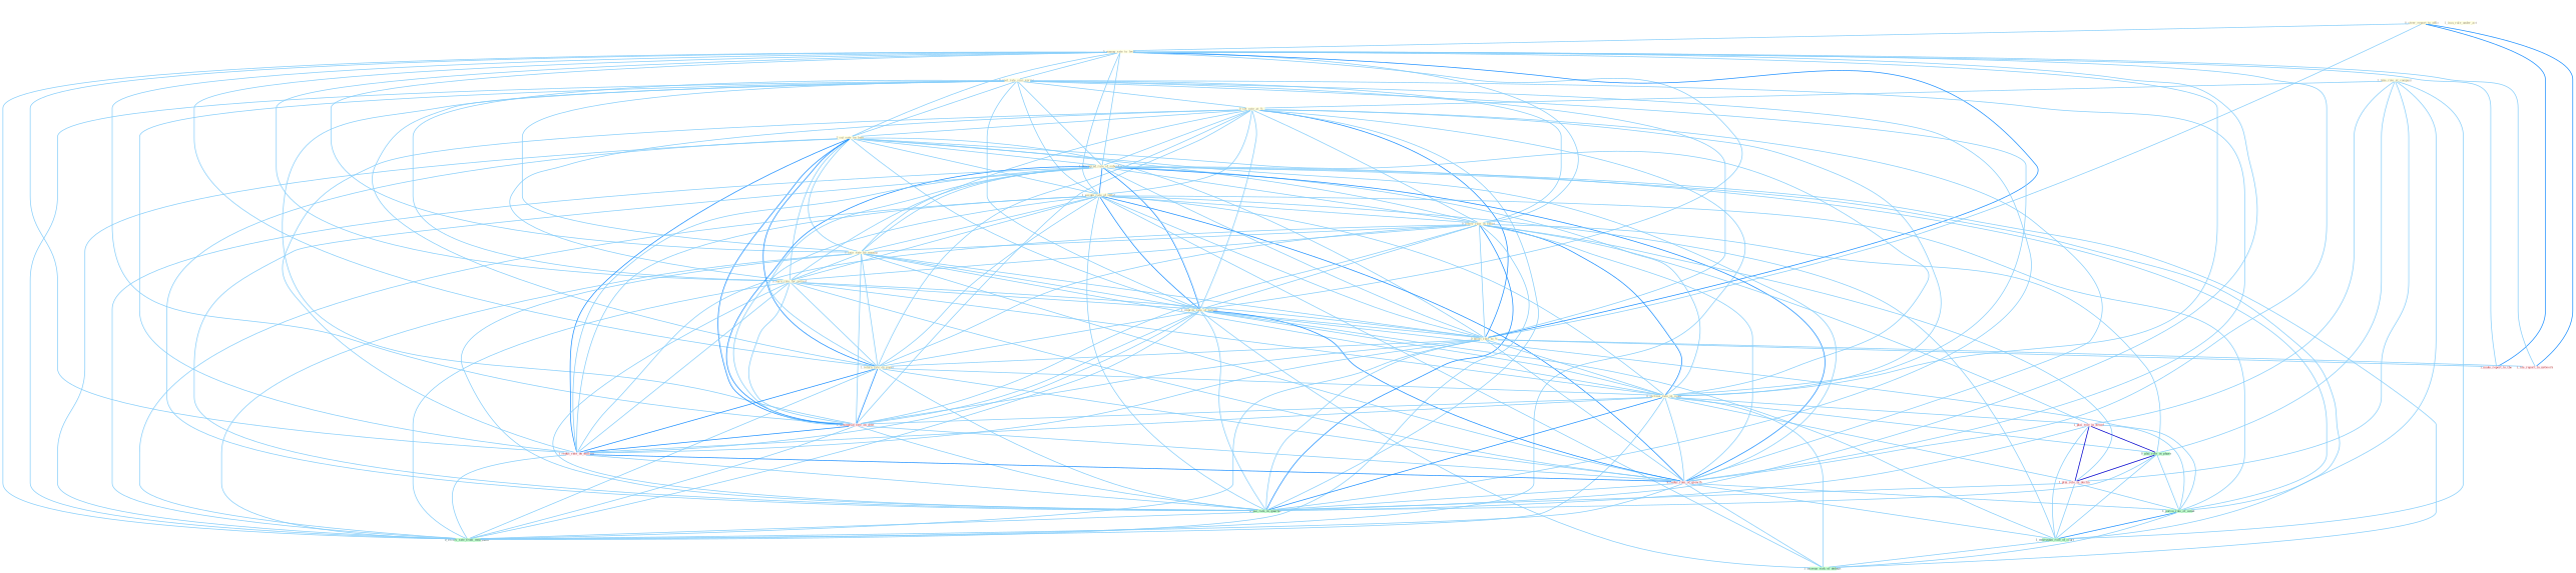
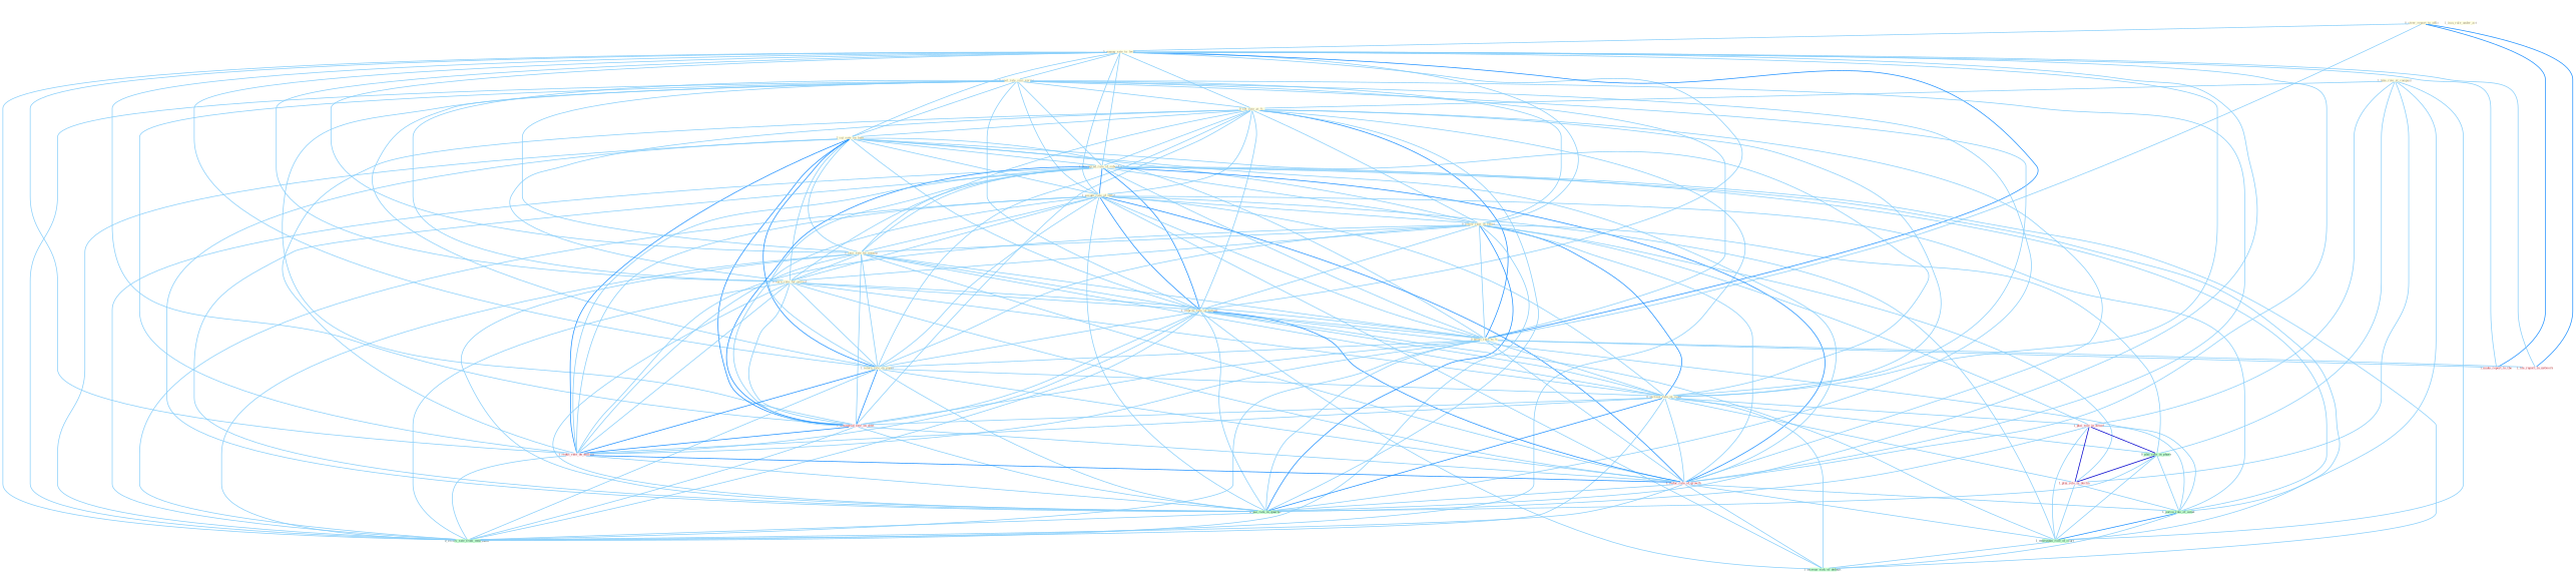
  graph {
    node [color="#ffffe0" fixedsize=true fontcolor="#8b7d6b" fontsize=4 shape=polygon style=filled]
    edge [color="#87cefa" w=1]
    "0_steer_report_to_offic " [height=.06 width=.5]
    "1_issu_rule_under_act " [height=.06 width=.5]
    "1_take_role_at_compani " [height=.06 width=.5]
    "0_manag_rate_to_level " [height=.06 width=.5]
    "0_post_rate_sinc_spring " [height=.06 width=.5]
    "0_set_rate_at_% " [height=.06 width=.5]
    "1_cut_rate_on_loan " [height=.06 width=.5]
    "1_downgrad_rate_of_subsidiari " [height=.06 width=.5]
    "1_assum_rate_of_inflat " [height=.06 width=.5]
    "0_lower_rate_in_effort " [height=.06 width=.5]
    n11 [height=.06 label="0_rais_rate_by_manag" width=.5]
    "0_earn_rate_for_period " [height=.06 width=.5]
    "1_improv_rate_of_patient " [height=.06 width=.5]
    "0_boost_rate_to_% " [height=.06 width=.5]
    "1_retain_rate_on_paper " [height=.06 width=.5]
    "0_increas_rate_in_coupl " [height=.06 width=.5]
    "1_downgrad_rate_on_debt " [color="#fff0f5" fontcolor="#b22222" height=.06 width=.5]
    "1_reduc_rate_on_million " [color="#fff0f5" fontcolor="#b22222" height=.06 width=.5]
    "1_plai_role_in_decad " [color="#fff0f5" fontcolor="#b22222" height=.06 width=.5]
-   "1_reduc_rate_of_growth " [color="#fff0f5" fontcolor="#b22222" height=.06 width=.5 label="9_reduc_rate_of_growth"]
+   "1_reduc_rate_of_growth " [color="#fff0f5" fontcolor="#b22222" height=.06 width=.5]
    "1_make_report_to_the " [color="#fff0f5" fontcolor="#b22222" height=.06 width=.5]
    "1_plai_role_in_declin " [color="#fff0f5" fontcolor="#b22222" height=.06 width=.5]
    "1_file_report_to_network " [color="#fff0f5" fontcolor="#b22222" height=.06 width=.5]
    "0_plai_role_in_phase " [color="#BDFCC9" fontcolor="#2f4f4f" height=.06 width=.5]
    "1_pursu_role_of_senat " [color="#BDFCC9" fontcolor="#2f4f4f" height=.06 width=.5]
    "1_entitynam_role_of_court " [color="#BDFCC9" fontcolor="#2f4f4f" height=.06 width=.5]
    "0_pai_rate_in_quarter " [color="#BDFCC9" fontcolor="#2f4f4f" height=.06 width=.5]
    "0_receiv_rate_from_entitynam " [color="#BDFCC9" fontcolor="#2f4f4f" height=.06 width=.5]
    "1_increas_risk_of_default " [color="#BDFCC9" fontcolor="#2f4f4f" height=.06 width=.5]
    subgraph sub_1 {
      "0_steer_report_to_offic "
      "1_issu_rule_under_act "
      "1_take_role_at_compani "
      "0_manag_rate_to_level "
      "0_post_rate_sinc_spring "
      "0_set_rate_at_% "
      "1_cut_rate_on_loan "
      "1_downgrad_rate_of_subsidiari "
      "1_assum_rate_of_inflat "
      "0_lower_rate_in_effort "
      n11
      "0_earn_rate_for_period "
      "1_improv_rate_of_patient "
      "0_boost_rate_to_% "
      "1_retain_rate_on_paper "
      "0_increas_rate_in_coupl "
    }
    subgraph sub_2 {
      "1_downgrad_rate_on_debt "
      "1_reduc_rate_on_million "
      "1_plai_role_in_decad "
      "1_reduc_rate_of_growth "
      "1_make_report_to_the "
      "1_plai_role_in_declin "
      "1_file_report_to_network "
    }
    "0_steer_report_to_offic " -- "0_manag_rate_to_level "
    "0_steer_report_to_offic " -- "0_boost_rate_to_% "
    "0_steer_report_to_offic " -- "1_make_report_to_the " [color="#1e90ff" w=2]
    "0_steer_report_to_offic " -- "1_file_report_to_network " [color="#1e90ff" w=2]
    "1_take_role_at_compani " -- "0_set_rate_at_% "
    "1_take_role_at_compani " -- "1_plai_role_in_decad "
    "1_take_role_at_compani " -- "1_plai_role_in_declin "
    "1_take_role_at_compani " -- "0_plai_role_in_phase "
    "1_take_role_at_compani " -- "1_pursu_role_of_senat "
    "1_take_role_at_compani " -- "1_entitynam_role_of_court "
    "0_manag_rate_to_level " -- "0_post_rate_sinc_spring "
+   "0_manag_rate_to_level " -- "0_set_rate_at_% "
    "0_manag_rate_to_level " -- "1_cut_rate_on_loan "
    "0_manag_rate_to_level " -- "1_downgrad_rate_of_subsidiari "
    "0_manag_rate_to_level " -- "1_assum_rate_of_inflat "
    "0_manag_rate_to_level " -- "0_lower_rate_in_effort "
    "0_manag_rate_to_level " -- n11
    "0_manag_rate_to_level " -- "0_earn_rate_for_period "
    "0_manag_rate_to_level " -- "1_improv_rate_of_patient "
    "0_manag_rate_to_level " -- "0_boost_rate_to_% " [color="#1e90ff" w=2]
    "0_manag_rate_to_level " -- "1_retain_rate_on_paper "
    "0_manag_rate_to_level " -- "0_increas_rate_in_coupl "
    "0_manag_rate_to_level " -- "1_downgrad_rate_on_debt "
    "0_manag_rate_to_level " -- "1_reduc_rate_on_million "
    "0_manag_rate_to_level " -- "1_reduc_rate_of_growth "
    "0_manag_rate_to_level " -- "1_make_report_to_the "
    "0_manag_rate_to_level " -- "1_file_report_to_network "
    "0_manag_rate_to_level " -- "0_pai_rate_in_quarter "
    "0_manag_rate_to_level " -- "0_receiv_rate_from_entitynam "
    "0_post_rate_sinc_spring " -- "0_set_rate_at_% "
    "0_post_rate_sinc_spring " -- "1_cut_rate_on_loan "
    "0_post_rate_sinc_spring " -- "1_downgrad_rate_of_subsidiari "
    "0_post_rate_sinc_spring " -- "1_assum_rate_of_inflat "
    "0_post_rate_sinc_spring " -- "0_lower_rate_in_effort "
    "0_post_rate_sinc_spring " -- n11
    "0_post_rate_sinc_spring " -- "0_earn_rate_for_period "
    "0_post_rate_sinc_spring " -- "1_improv_rate_of_patient "
    "0_post_rate_sinc_spring " -- "0_boost_rate_to_% "
    "0_post_rate_sinc_spring " -- "1_retain_rate_on_paper "
    "0_post_rate_sinc_spring " -- "0_increas_rate_in_coupl "
    "0_post_rate_sinc_spring " -- "1_downgrad_rate_on_debt "
    "0_post_rate_sinc_spring " -- "1_reduc_rate_on_million "
    "0_post_rate_sinc_spring " -- "1_reduc_rate_of_growth "
    "0_post_rate_sinc_spring " -- "0_pai_rate_in_quarter "
    "0_post_rate_sinc_spring " -- "0_receiv_rate_from_entitynam "
    "0_set_rate_at_% " -- "1_cut_rate_on_loan "
    "0_set_rate_at_% " -- "1_downgrad_rate_of_subsidiari "
    "0_set_rate_at_% " -- "1_assum_rate_of_inflat "
    "0_set_rate_at_% " -- "0_lower_rate_in_effort "
    "0_set_rate_at_% " -- n11
    "0_set_rate_at_% " -- "0_earn_rate_for_period "
    "0_set_rate_at_% " -- "1_improv_rate_of_patient "
    "0_set_rate_at_% " -- "0_boost_rate_to_% " [color="#1e90ff" w=2]
    "0_set_rate_at_% " -- "1_retain_rate_on_paper "
    "0_set_rate_at_% " -- "0_increas_rate_in_coupl "
    "0_set_rate_at_% " -- "1_downgrad_rate_on_debt "
    "0_set_rate_at_% " -- "1_reduc_rate_on_million "
    "0_set_rate_at_% " -- "1_reduc_rate_of_growth "
    "0_set_rate_at_% " -- "0_pai_rate_in_quarter "
    "0_set_rate_at_% " -- "0_receiv_rate_from_entitynam "
    "1_cut_rate_on_loan " -- "1_downgrad_rate_of_subsidiari "
    "1_cut_rate_on_loan " -- "1_assum_rate_of_inflat "
    "1_cut_rate_on_loan " -- "0_lower_rate_in_effort "
    "1_cut_rate_on_loan " -- n11
    "1_cut_rate_on_loan " -- "0_earn_rate_for_period "
    "1_cut_rate_on_loan " -- "1_improv_rate_of_patient "
    "1_cut_rate_on_loan " -- "0_boost_rate_to_% "
    "1_cut_rate_on_loan " -- "1_retain_rate_on_paper " [color="#1e90ff" w=2]
    "1_cut_rate_on_loan " -- "0_increas_rate_in_coupl "
    "1_cut_rate_on_loan " -- "1_downgrad_rate_on_debt " [color="#1e90ff" w=2]
    "1_cut_rate_on_loan " -- "1_reduc_rate_on_million " [color="#1e90ff" w=2]
    "1_cut_rate_on_loan " -- "1_reduc_rate_of_growth "
    "1_cut_rate_on_loan " -- "0_pai_rate_in_quarter "
    "1_cut_rate_on_loan " -- "0_receiv_rate_from_entitynam "
    "1_downgrad_rate_of_subsidiari " -- "1_assum_rate_of_inflat " [color="#1e90ff" w=2]
    "1_downgrad_rate_of_subsidiari " -- "0_lower_rate_in_effort "
    "1_downgrad_rate_of_subsidiari " -- n11
    "1_downgrad_rate_of_subsidiari " -- "0_earn_rate_for_period "
    "1_downgrad_rate_of_subsidiari " -- "1_improv_rate_of_patient " [color="#1e90ff" w=2]
    "1_downgrad_rate_of_subsidiari " -- "0_boost_rate_to_% "
    "1_downgrad_rate_of_subsidiari " -- "1_retain_rate_on_paper "
-   "1_downgrad_rate_of_subsidiari " -- "0_increas_rate_in_coupl "
    "1_downgrad_rate_of_subsidiari " -- "1_downgrad_rate_on_debt " [color="#1e90ff" w=2]
    "1_downgrad_rate_of_subsidiari " -- "1_reduc_rate_on_million "
    "1_downgrad_rate_of_subsidiari " -- "1_reduc_rate_of_growth " [color="#1e90ff" w=2]
    "1_downgrad_rate_of_subsidiari " -- "1_pursu_role_of_senat "
    "1_downgrad_rate_of_subsidiari " -- "1_entitynam_role_of_court "
    "1_downgrad_rate_of_subsidiari " -- "0_pai_rate_in_quarter "
    "1_downgrad_rate_of_subsidiari " -- "0_receiv_rate_from_entitynam "
    "1_downgrad_rate_of_subsidiari " -- "1_increas_risk_of_default "
    "1_assum_rate_of_inflat " -- "0_lower_rate_in_effort "
    "1_assum_rate_of_inflat " -- n11
    "1_assum_rate_of_inflat " -- "0_earn_rate_for_period "
    "1_assum_rate_of_inflat " -- "1_improv_rate_of_patient " [color="#1e90ff" w=2]
    "1_assum_rate_of_inflat " -- "0_boost_rate_to_% "
    "1_assum_rate_of_inflat " -- "1_retain_rate_on_paper "
    "1_assum_rate_of_inflat " -- "0_increas_rate_in_coupl "
    "1_assum_rate_of_inflat " -- "1_downgrad_rate_on_debt "
    "1_assum_rate_of_inflat " -- "1_reduc_rate_on_million "
    "1_assum_rate_of_inflat " -- "1_reduc_rate_of_growth " [color="#1e90ff" w=2]
    "1_assum_rate_of_inflat " -- "1_pursu_role_of_senat "
    "1_assum_rate_of_inflat " -- "1_entitynam_role_of_court "
    "1_assum_rate_of_inflat " -- "0_pai_rate_in_quarter "
    "1_assum_rate_of_inflat " -- "0_receiv_rate_from_entitynam "
    "1_assum_rate_of_inflat " -- "1_increas_risk_of_default "
    "0_lower_rate_in_effort " -- n11
    "0_lower_rate_in_effort " -- "0_earn_rate_for_period "
    "0_lower_rate_in_effort " -- "1_improv_rate_of_patient "
    "0_lower_rate_in_effort " -- "0_boost_rate_to_% "
    "0_lower_rate_in_effort " -- "1_retain_rate_on_paper "
    "0_lower_rate_in_effort " -- "0_increas_rate_in_coupl " [color="#1e90ff" w=2]
-   "0_lower_rate_in_effort " -- "1_downgrad_rate_on_debt "
    "0_lower_rate_in_effort " -- "1_reduc_rate_on_million "
    "0_lower_rate_in_effort " -- "1_plai_role_in_decad "
    "0_lower_rate_in_effort " -- "1_reduc_rate_of_growth "
    "0_lower_rate_in_effort " -- "1_plai_role_in_declin "
    "0_lower_rate_in_effort " -- "0_plai_role_in_phase "
    "0_lower_rate_in_effort " -- "0_pai_rate_in_quarter " [color="#1e90ff" w=2]
    "0_lower_rate_in_effort " -- "0_receiv_rate_from_entitynam "
    n11 -- "0_earn_rate_for_period "
    n11 -- "1_improv_rate_of_patient "
    n11 -- "0_boost_rate_to_% "
    n11 -- "1_retain_rate_on_paper "
    n11 -- "0_increas_rate_in_coupl "
    n11 -- "1_downgrad_rate_on_debt "
+   n11 -- "1_reduc_rate_on_million "
    n11 -- "1_reduc_rate_of_growth "
    n11 -- "0_pai_rate_in_quarter "
    n11 -- "0_receiv_rate_from_entitynam "
    "0_earn_rate_for_period " -- "1_improv_rate_of_patient "
    "0_earn_rate_for_period " -- "0_boost_rate_to_% "
    "0_earn_rate_for_period " -- "1_retain_rate_on_paper "
    "0_earn_rate_for_period " -- "0_increas_rate_in_coupl "
    "0_earn_rate_for_period " -- "1_downgrad_rate_on_debt "
    "0_earn_rate_for_period " -- "1_reduc_rate_on_million "
    "0_earn_rate_for_period " -- "1_reduc_rate_of_growth "
    "0_earn_rate_for_period " -- "0_pai_rate_in_quarter "
    "0_earn_rate_for_period " -- "0_receiv_rate_from_entitynam "
    "1_improv_rate_of_patient " -- "0_boost_rate_to_% "
    "1_improv_rate_of_patient " -- "1_retain_rate_on_paper "
    "1_improv_rate_of_patient " -- "0_increas_rate_in_coupl "
    "1_improv_rate_of_patient " -- "1_downgrad_rate_on_debt "
    "1_improv_rate_of_patient " -- "1_reduc_rate_on_million "
    "1_improv_rate_of_patient " -- "1_reduc_rate_of_growth " [color="#1e90ff" w=2]
    "1_improv_rate_of_patient " -- "1_pursu_role_of_senat "
    "1_improv_rate_of_patient " -- "1_entitynam_role_of_court "
    "1_improv_rate_of_patient " -- "0_pai_rate_in_quarter "
    "1_improv_rate_of_patient " -- "0_receiv_rate_from_entitynam "
    "1_improv_rate_of_patient " -- "1_increas_risk_of_default "
    "0_boost_rate_to_% " -- "1_retain_rate_on_paper "
    "0_boost_rate_to_% " -- "0_increas_rate_in_coupl "
    "0_boost_rate_to_% " -- "1_downgrad_rate_on_debt "
    "0_boost_rate_to_% " -- "1_reduc_rate_on_million "
    "0_boost_rate_to_% " -- "1_reduc_rate_of_growth "
    "0_boost_rate_to_% " -- "1_make_report_to_the "
    "0_boost_rate_to_% " -- "1_file_report_to_network "
    "0_boost_rate_to_% " -- "0_pai_rate_in_quarter "
    "0_boost_rate_to_% " -- "0_receiv_rate_from_entitynam "
    "1_retain_rate_on_paper " -- "0_increas_rate_in_coupl "
    "1_retain_rate_on_paper " -- "1_downgrad_rate_on_debt " [color="#1e90ff" w=2]
    "1_retain_rate_on_paper " -- "1_reduc_rate_on_million " [color="#1e90ff" w=2]
    "1_retain_rate_on_paper " -- "1_reduc_rate_of_growth "
    "1_retain_rate_on_paper " -- "0_pai_rate_in_quarter "
    "1_retain_rate_on_paper " -- "0_receiv_rate_from_entitynam "
    "0_increas_rate_in_coupl " -- "1_downgrad_rate_on_debt "
    "0_increas_rate_in_coupl " -- "1_reduc_rate_on_million "
    "0_increas_rate_in_coupl " -- "1_plai_role_in_decad "
    "0_increas_rate_in_coupl " -- "1_reduc_rate_of_growth "
    "0_increas_rate_in_coupl " -- "1_plai_role_in_declin "
    "0_increas_rate_in_coupl " -- "0_plai_role_in_phase "
    "0_increas_rate_in_coupl " -- "0_pai_rate_in_quarter " [color="#1e90ff" w=2]
    "0_increas_rate_in_coupl " -- "0_receiv_rate_from_entitynam "
    "0_increas_rate_in_coupl " -- "1_increas_risk_of_default "
    "1_downgrad_rate_on_debt " -- "1_reduc_rate_on_million " [color="#1e90ff" w=2]
    "1_downgrad_rate_on_debt " -- "1_reduc_rate_of_growth "
    "1_downgrad_rate_on_debt " -- "0_pai_rate_in_quarter "
    "1_downgrad_rate_on_debt " -- "0_receiv_rate_from_entitynam "
    "1_reduc_rate_on_million " -- "1_reduc_rate_of_growth " [color="#1e90ff" w=2]
    "1_reduc_rate_on_million " -- "0_pai_rate_in_quarter "
    "1_reduc_rate_on_million " -- "0_receiv_rate_from_entitynam "
    "1_plai_role_in_decad " -- "1_plai_role_in_declin " [color="#0000cd" w=3]
    "1_plai_role_in_decad " -- "0_plai_role_in_phase " [color="#0000cd" w=3]
    "1_plai_role_in_decad " -- "1_pursu_role_of_senat "
    "1_plai_role_in_decad " -- "1_entitynam_role_of_court "
    "1_plai_role_in_decad " -- "0_pai_rate_in_quarter "
    "1_reduc_rate_of_growth " -- "1_pursu_role_of_senat "
    "1_reduc_rate_of_growth " -- "1_entitynam_role_of_court "
    "1_reduc_rate_of_growth " -- "0_pai_rate_in_quarter "
    "1_reduc_rate_of_growth " -- "0_receiv_rate_from_entitynam "
    "1_reduc_rate_of_growth " -- "1_increas_risk_of_default "
    "1_plai_role_in_declin " -- "1_pursu_role_of_senat "
    "1_plai_role_in_declin " -- "1_entitynam_role_of_court "
-   "1_plai_role_in_declin " -- "0_pai_rate_in_quarter "
    "0_plai_role_in_phase " -- "1_plai_role_in_declin " [color="#0000cd" w=3]
    "0_plai_role_in_phase " -- "1_pursu_role_of_senat "
    "0_plai_role_in_phase " -- "1_entitynam_role_of_court "
    "0_plai_role_in_phase " -- "0_pai_rate_in_quarter "
    "1_pursu_role_of_senat " -- "1_entitynam_role_of_court " [color="#1e90ff" w=2]
    "1_pursu_role_of_senat " -- "1_increas_risk_of_default "
    "1_entitynam_role_of_court " -- "1_increas_risk_of_default "
    "0_pai_rate_in_quarter " -- "0_receiv_rate_from_entitynam "
  }
